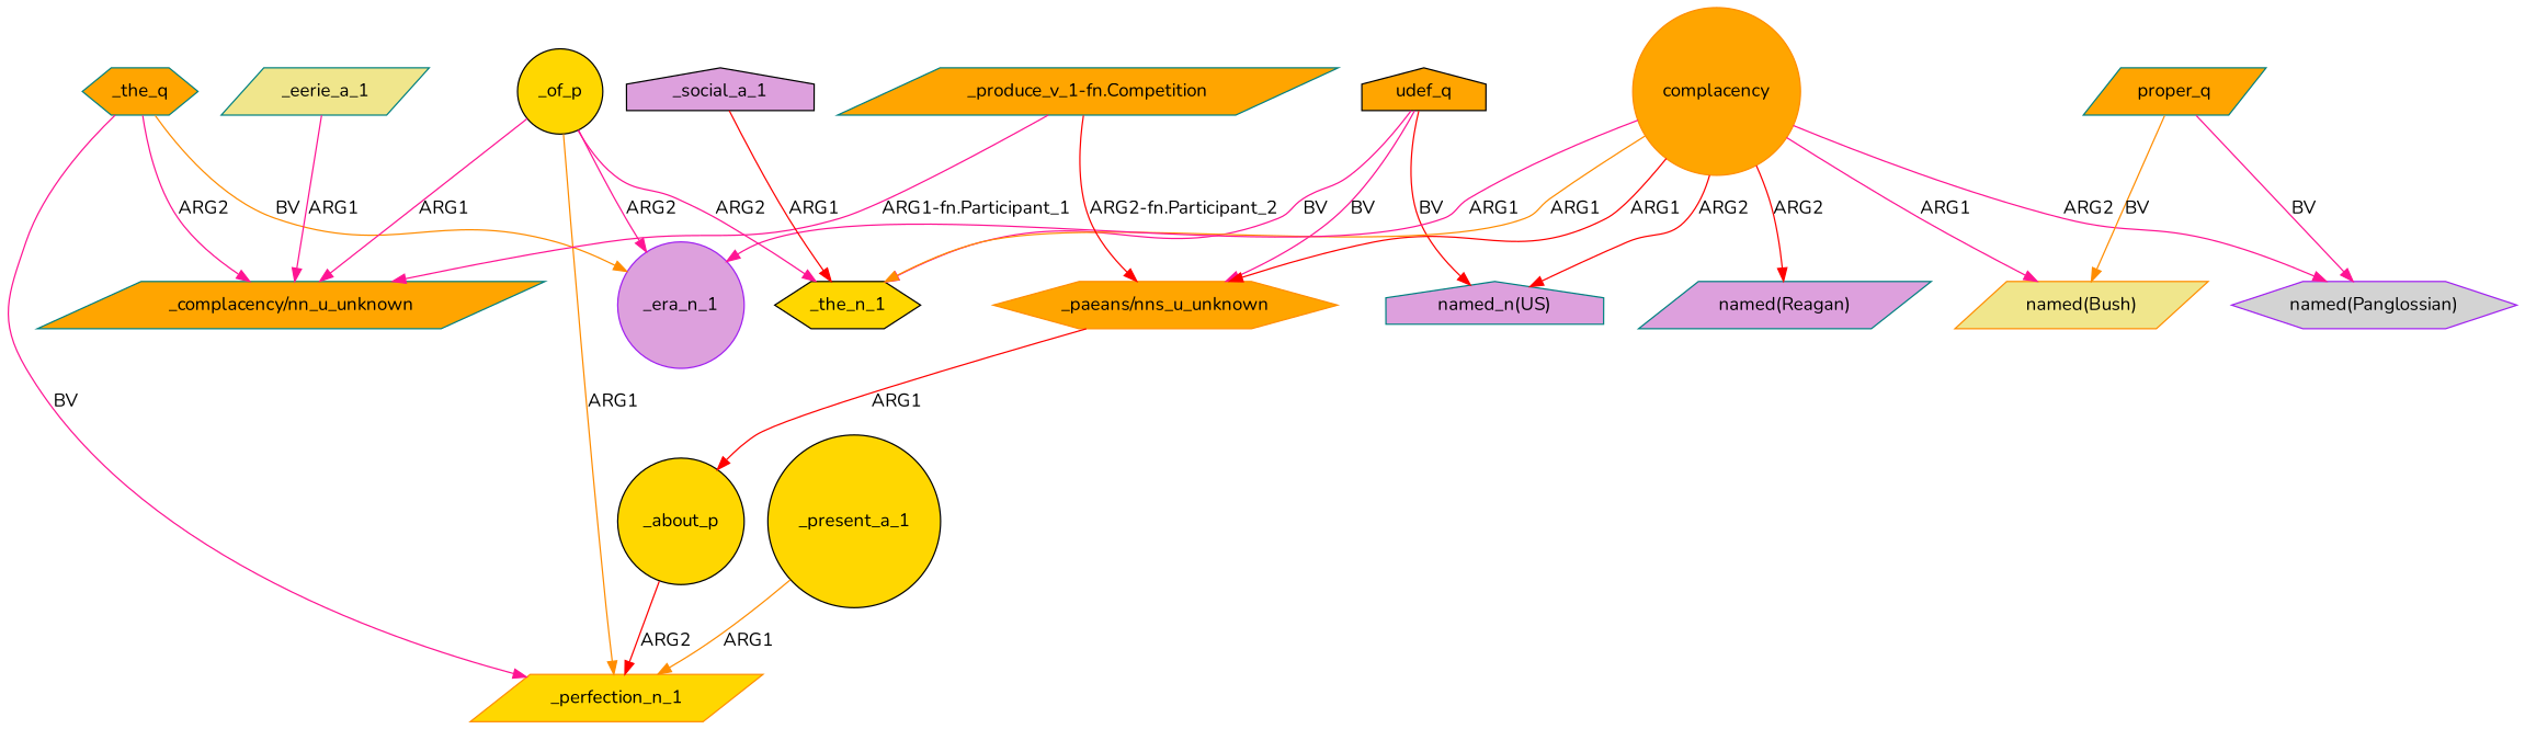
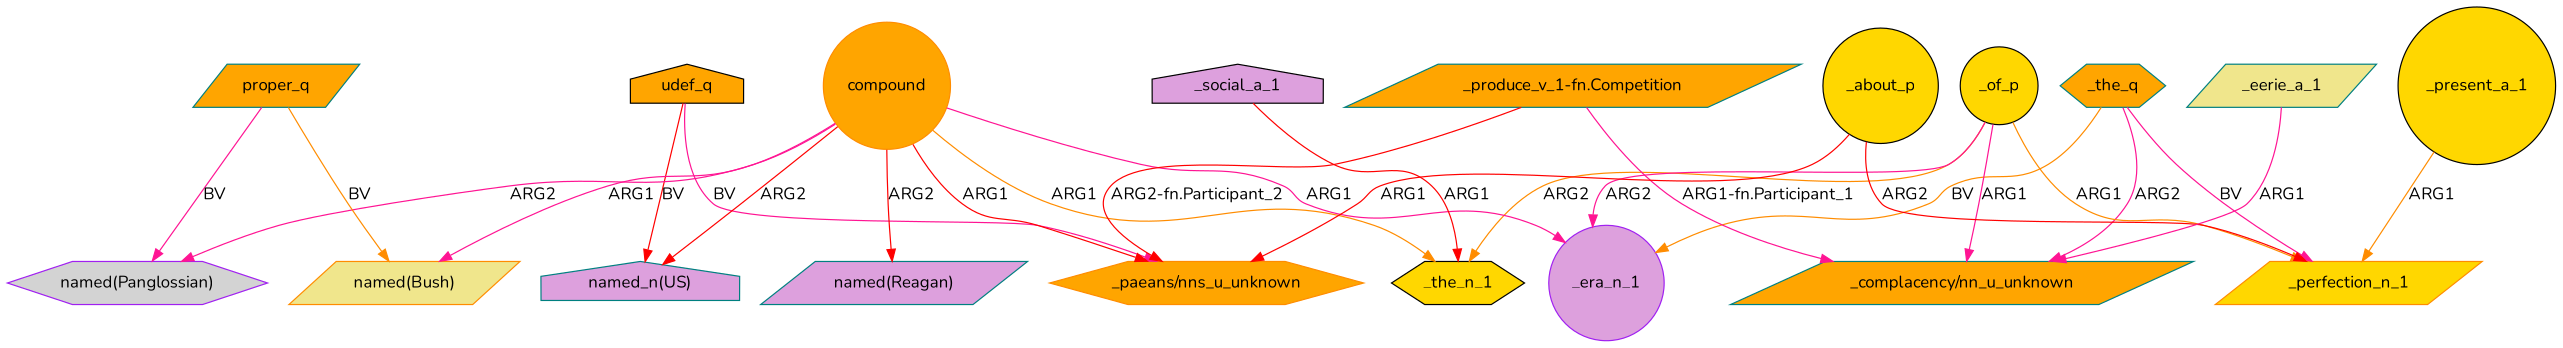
  digraph {
    fontname=Nunito
    node [color=teal fillcolor=orange fontname=Nunito shape=parallelogram style=filled]
    edge [color=deeppink fontname=Nunito]
    udef_q [color=black shape=house]
    "_paeans/nns_u_unknown" [color=darkorange shape=hexagon]
    n3 [color=black fillcolor=gold label=_the_n_1 shape=hexagon]
    "named_n(US)" [fillcolor=plum shape=house]
    _era_n_1 [color=purple fillcolor=plum shape=circle]
    _the_q [shape=hexagon]
    _perfection_n_1 [color=darkorange fillcolor=gold]
    "_complacency/nn_u_unknown"
    _of_p [color=black fillcolor=gold shape=circle]
-   compound [color=darkorange shape=circle label=complacency]
+   compound [color=darkorange shape=circle]
    "named(Bush)" [color=darkorange fillcolor=khaki]
    "named(Reagan)" [fillcolor=plum]
    "named(Panglossian)" [color=purple fillcolor=lightgrey shape=hexagon]
    "_produce_v_1-fn.Competition"
    proper_q
    _social_a_1 [color=black fillcolor=plum shape=house]
    _about_p [color=black fillcolor=gold shape=circle]
    _eerie_a_1 [fillcolor=khaki]
    _present_a_1 [color=black fillcolor=gold shape=circle]
    udef_q -> "_paeans/nns_u_unknown" [label=BV]
-   udef_q -> n3 [label=BV]
    udef_q -> "named_n(US)" [color=red label=BV]
    _the_q -> _era_n_1 [color=darkorange label=BV]
    _the_q -> _perfection_n_1 [label=BV]
    _the_q -> "_complacency/nn_u_unknown" [label=ARG2]
-   _of_p -> n3 [label=ARG2]
+   _of_p -> n3 [color=darkorange label=ARG2]
    _of_p -> _era_n_1 [label=ARG2]
    _of_p -> _perfection_n_1 [color=darkorange label=ARG1]
    _of_p -> "_complacency/nn_u_unknown" [label=ARG1]
    compound -> "_paeans/nns_u_unknown" [color=red label=ARG1]
    compound -> n3 [color=darkorange label=ARG1]
    compound -> "named_n(US)" [color=red label=ARG2]
    compound -> _era_n_1 [label=ARG1]
    compound -> "named(Bush)" [label=ARG1]
    compound -> "named(Reagan)" [color=red label=ARG2]
    compound -> "named(Panglossian)" [label=ARG2]
    "_produce_v_1-fn.Competition" -> "_paeans/nns_u_unknown" [color=red label="ARG2-fn.Participant_2"]
    "_produce_v_1-fn.Competition" -> "_complacency/nn_u_unknown" [label="ARG1-fn.Participant_1"]
    proper_q -> "named(Bush)" [color=darkorange label=BV]
    proper_q -> "named(Panglossian)" [label=BV]
    _social_a_1 -> n3 [color=red label=ARG1]
-   "_paeans/nns_u_unknown" -> _about_p [color=red label=ARG1]
+   _about_p -> "_paeans/nns_u_unknown" [color=red label=ARG1]
    _about_p -> _perfection_n_1 [color=red label=ARG2]
    _eerie_a_1 -> "_complacency/nn_u_unknown" [label=ARG1]
    _present_a_1 -> _perfection_n_1 [color=darkorange label=ARG1]
  }
